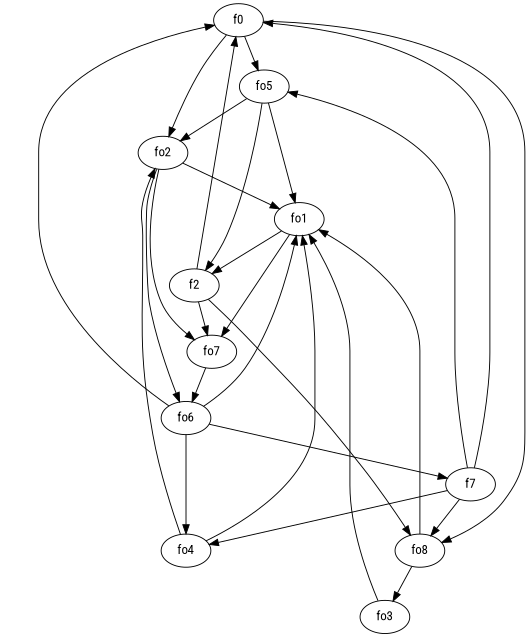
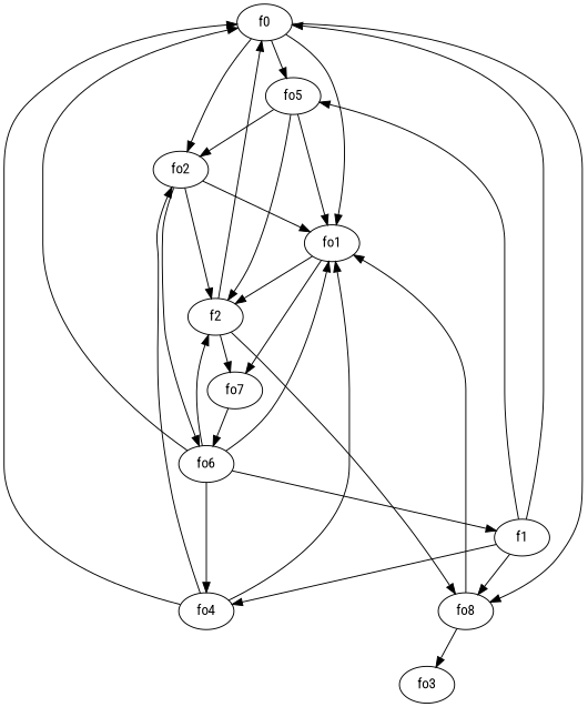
  strict digraph {
    fontname="Roboto Condensed"
    node [fontname="Roboto Condensed"]
    edge [fontname="Roboto Condensed" weight=2]
    n1 [label=f0]
-   f1 [label=f7]
+   f1
    fo4
    fo5
    fo8
    fo2
    fo1
    f2
    fo3
    fo7
    fo6
    n1 -> fo5
    n1 -> fo8
    n1 -> fo2
    f1 -> n1
    f1 -> fo4
    f1 -> fo5
    f1 -> fo8
+   fo4 -> n1
    fo4 -> fo2
    fo4 -> fo1
    fo5 -> fo2
    fo5 -> fo1
    fo5 -> f2
    fo8 -> fo1
    fo8 -> fo3
    fo2 -> fo1
-   fo2 -> fo7
+   fo2 -> f2
    fo2 -> fo6
    fo1 -> f2
    fo1 -> fo7
    f2 -> n1
    f2 -> fo8
    f2 -> fo7
-   fo3 -> fo1
+   n1 -> fo1
    fo7 -> fo6
    fo6 -> n1
    fo6 -> f1
    fo6 -> fo4
    fo6 -> fo1
+   fo6 -> f2
  }
